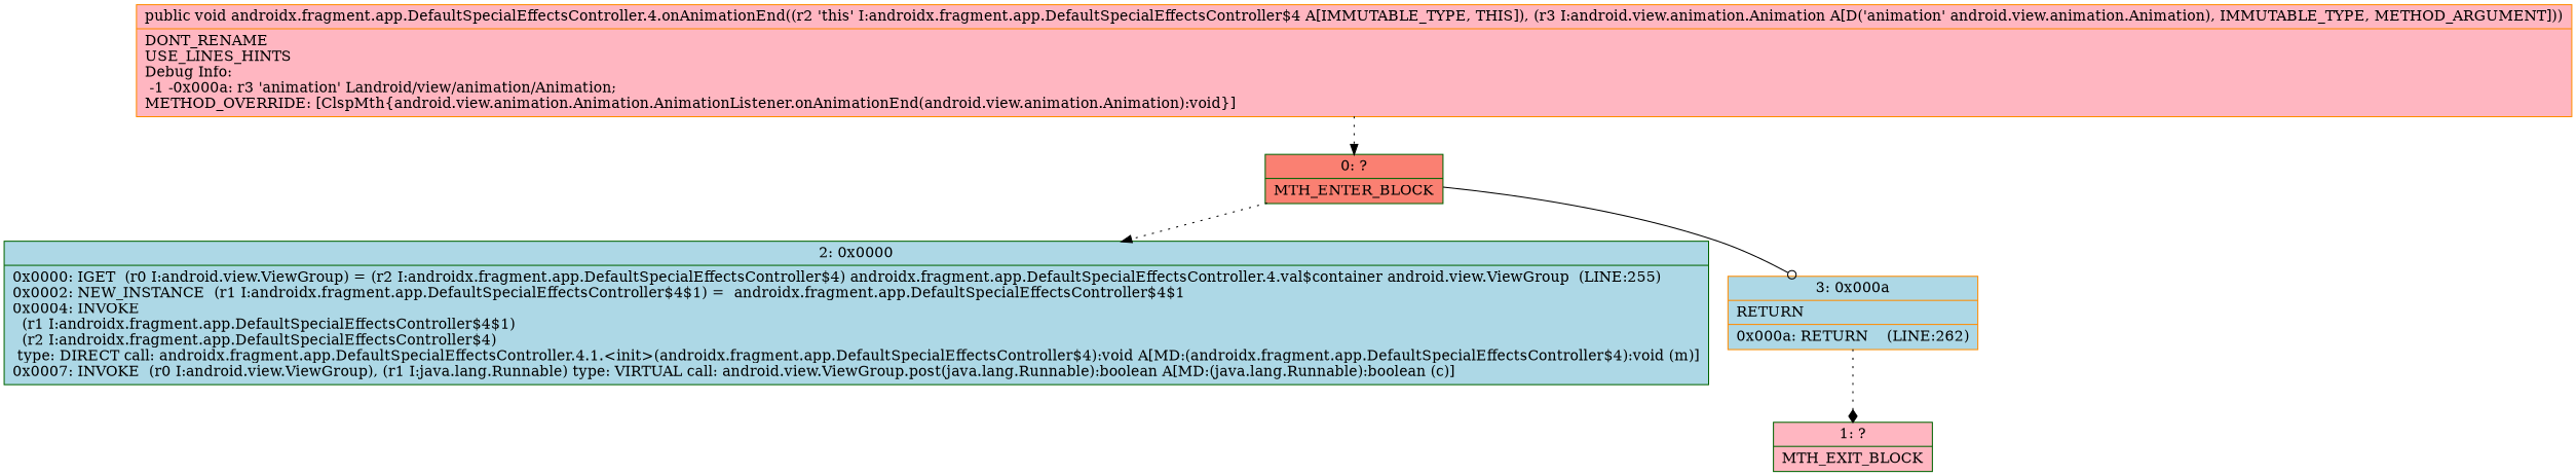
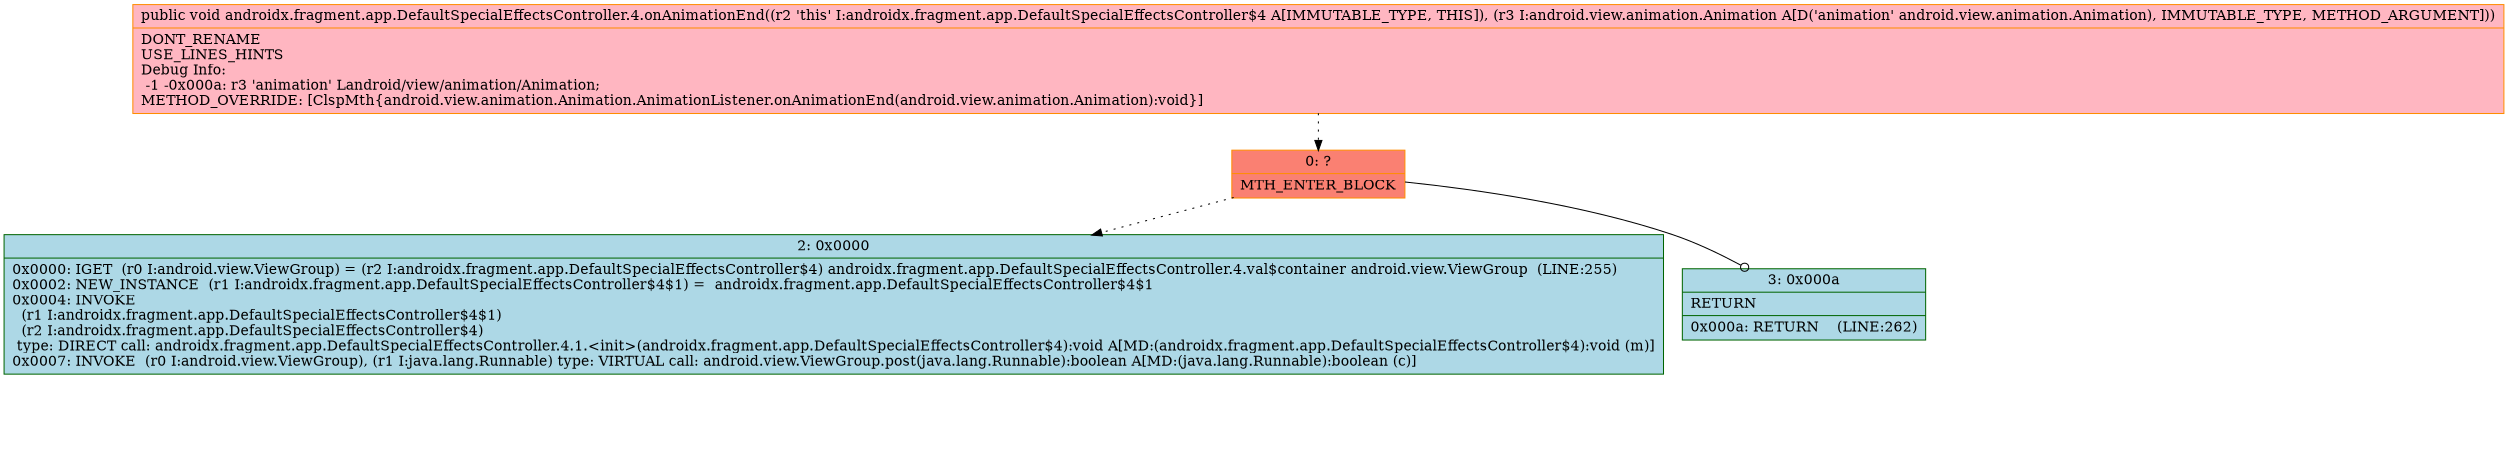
  digraph {
    node [color=darkgreen fillcolor=lightblue shape=record style=filled]
    edge [arrowhead=normal style=dotted]
-   n1 [fillcolor=salmon label="{0\:\ ?|MTH_ENTER_BLOCK\l}"]
+   n1 [color=darkorange fillcolor=salmon label="{0\:\ ?|MTH_ENTER_BLOCK\l}"]
    n2 [label="{2\:\ 0x0000|0x0000: IGET  (r0 I:android.view.ViewGroup) = (r2 I:androidx.fragment.app.DefaultSpecialEffectsController$4) androidx.fragment.app.DefaultSpecialEffectsController.4.val$container android.view.ViewGroup  (LINE:255)\l0x0002: NEW_INSTANCE  (r1 I:androidx.fragment.app.DefaultSpecialEffectsController$4$1) =  androidx.fragment.app.DefaultSpecialEffectsController$4$1 \l0x0004: INVOKE  \l  (r1 I:androidx.fragment.app.DefaultSpecialEffectsController$4$1)\l  (r2 I:androidx.fragment.app.DefaultSpecialEffectsController$4)\l type: DIRECT call: androidx.fragment.app.DefaultSpecialEffectsController.4.1.\<init\>(androidx.fragment.app.DefaultSpecialEffectsController$4):void A[MD:(androidx.fragment.app.DefaultSpecialEffectsController$4):void (m)]\l0x0007: INVOKE  (r0 I:android.view.ViewGroup), (r1 I:java.lang.Runnable) type: VIRTUAL call: android.view.ViewGroup.post(java.lang.Runnable):boolean A[MD:(java.lang.Runnable):boolean (c)]\l}"]
-   n3 [color=darkorange label="{3\:\ 0x000a|RETURN\l|0x000a: RETURN    (LINE:262)\l}"]
-   n4 [fillcolor=lightpink label="{1\:\ ?|MTH_EXIT_BLOCK\l}"]
+   n3 [label="{3\:\ 0x000a|RETURN\l|0x000a: RETURN    (LINE:262)\l}"]
    n5 [color=darkorange fillcolor=lightpink label="{public void androidx.fragment.app.DefaultSpecialEffectsController.4.onAnimationEnd((r2 'this' I:androidx.fragment.app.DefaultSpecialEffectsController$4 A[IMMUTABLE_TYPE, THIS]), (r3 I:android.view.animation.Animation A[D('animation' android.view.animation.Animation), IMMUTABLE_TYPE, METHOD_ARGUMENT]))  | DONT_RENAME\lUSE_LINES_HINTS\lDebug Info:\l  \-1 \-0x000a: r3 'animation' Landroid\/view\/animation\/Animation;\lMETHOD_OVERRIDE: [ClspMth\{android.view.animation.Animation.AnimationListener.onAnimationEnd(android.view.animation.Animation):void\}]\l}"]
    n1 -> n2
    n1 -> n3 [arrowhead=odot style=solid]
-   n3 -> n4 [arrowhead=diamond]
    n5 -> n1
  }
